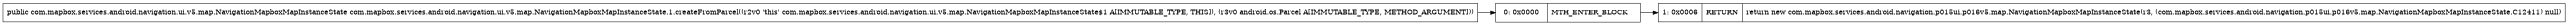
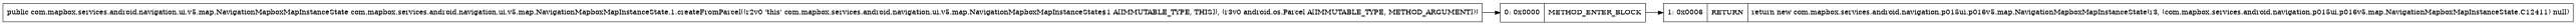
  digraph {
    rankdir=LR
    node [shape=record]
-   n1 [label="{0\:\ 0x0000|MTH_ENTER_BLOCK\l}"]
+   n1 [label="{0\:\ 0x0000|METHOD_ENTER_BLOCK\l}"]
    n2 [label="{1\:\ 0x0006|RETURN\l|return new com.mapbox.services.android.navigation.p015ui.p016v5.map.NavigationMapboxMapInstanceState(r3, (com.mapbox.services.android.navigation.p015ui.p016v5.map.NavigationMapboxMapInstanceState.C12411) null)\l}"]
    n3 [label="{public com.mapbox.services.android.navigation.ui.v5.map.NavigationMapboxMapInstanceState com.mapbox.services.android.navigation.ui.v5.map.NavigationMapboxMapInstanceState.1.createFromParcel((r2v0 'this' com.mapbox.services.android.navigation.ui.v5.map.NavigationMapboxMapInstanceState$1 A[IMMUTABLE_TYPE, THIS]), (r3v0 android.os.Parcel A[IMMUTABLE_TYPE, METHOD_ARGUMENT])) }"]
    n1 -> n2
    n3 -> n1
  }
